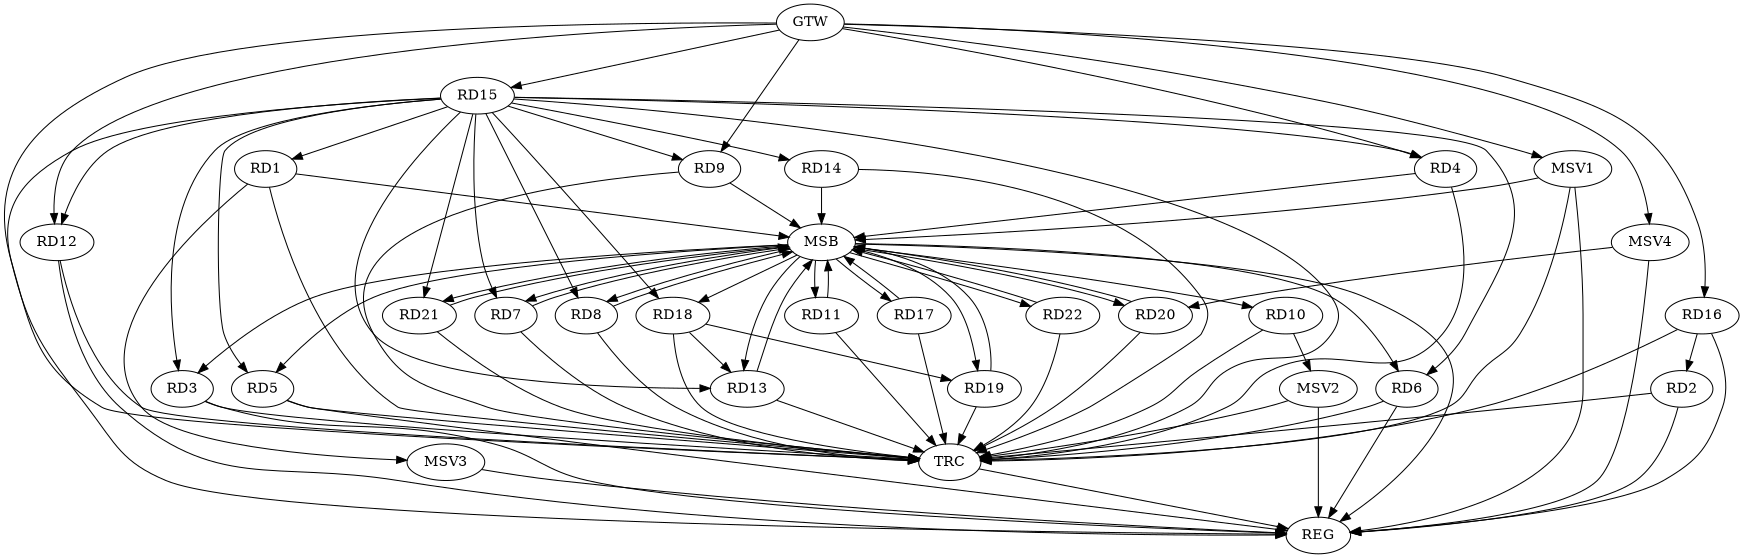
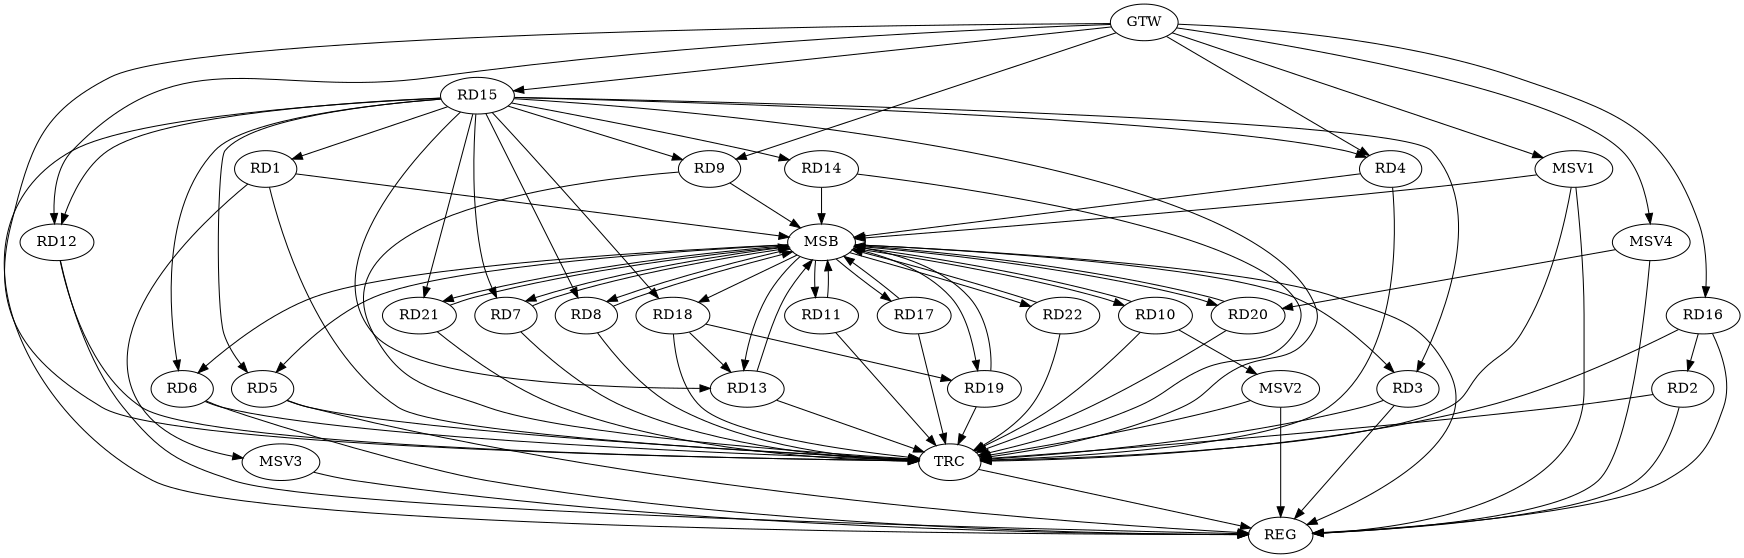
  strict digraph {
    n1 [label=RD1]
    n2 [label=MSB]
    n3 [label=TRC]
    n4 [label=MSV3]
    n5 [label=REG]
    n6 [label=RD3]
    n7 [label=RD5]
    n8 [label=RD6]
    n9 [label=RD7]
    n10 [label=RD8]
    n11 [label=RD10]
    n12 [label=RD11]
    n13 [label=RD13]
    n14 [label=RD18]
    n15 [label=RD21]
    n16 [label=RD17]
    n17 [label=RD19]
    n18 [label=RD20]
    n19 [label=RD22]
    n20 [label=RD2]
    n21 [label=RD4]
    n22 [label=RD9]
    n23 [label=MSV2]
    n24 [label=RD12]
    n25 [label=RD14]
    n26 [label=RD15]
    n27 [label=RD16]
    n28 [label=GTW]
    n29 [label=MSV1]
    n30 [label=MSV4]
    n1 -> n2
    n1 -> n3
    n1 -> n4
    n2 -> n5
    n2 -> n6
    n2 -> n7
    n2 -> n8
    n2 -> n9
    n2 -> n10
    n2 -> n11
    n2 -> n12
    n2 -> n13
    n2 -> n14
    n2 -> n15
    n2 -> n16
    n2 -> n17
    n2 -> n18
    n2 -> n19
    n3 -> n5
    n4 -> n5
    n6 -> n3
    n6 -> n5
    n7 -> n3
    n7 -> n5
    n8 -> n3
    n8 -> n5
    n9 -> n2
    n9 -> n3
    n10 -> n2
    n10 -> n3
+   n11 -> n2
    n11 -> n3
    n11 -> n23
    n12 -> n2
    n12 -> n3
    n13 -> n2
    n13 -> n3
    n14 -> n3
    n14 -> n13
    n14 -> n17
    n15 -> n2
    n15 -> n3
    n16 -> n2
    n16 -> n3
    n17 -> n2
    n17 -> n3
    n18 -> n2
    n18 -> n3
    n19 -> n2
    n19 -> n3
    n20 -> n3
    n20 -> n5
    n21 -> n2
    n21 -> n3
    n22 -> n2
    n22 -> n3
    n23 -> n3
    n23 -> n5
    n24 -> n3
    n24 -> n5
    n25 -> n2
    n25 -> n3
    n26 -> n1
    n26 -> n3
    n26 -> n5
    n26 -> n6
    n26 -> n7
    n26 -> n8
    n26 -> n9
    n26 -> n10
    n26 -> n13
    n26 -> n14
    n26 -> n15
    n26 -> n21
    n26 -> n22
    n26 -> n24
    n26 -> n25
    n27 -> n3
    n27 -> n5
    n27 -> n20
    n28 -> n3
    n28 -> n21
    n28 -> n22
    n28 -> n24
    n28 -> n26
    n28 -> n27
    n28 -> n29
    n28 -> n30
    n29 -> n2
    n29 -> n3
    n29 -> n5
    n30 -> n5
    n30 -> n18
  }
